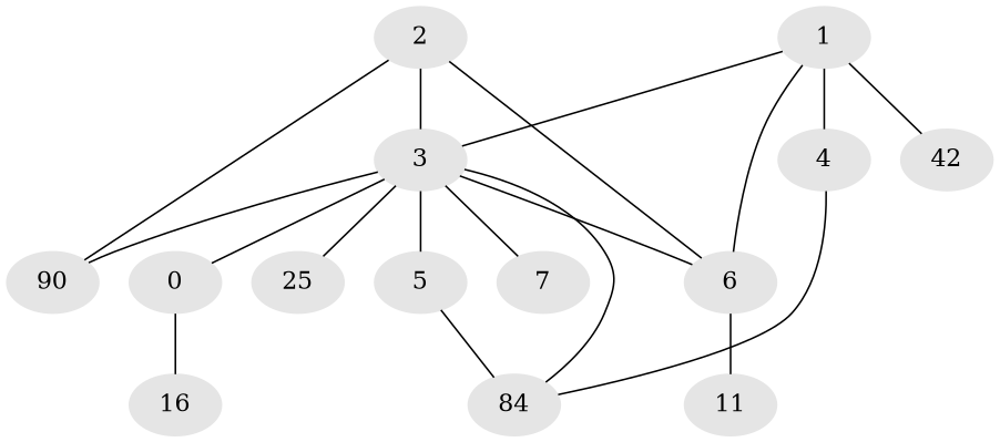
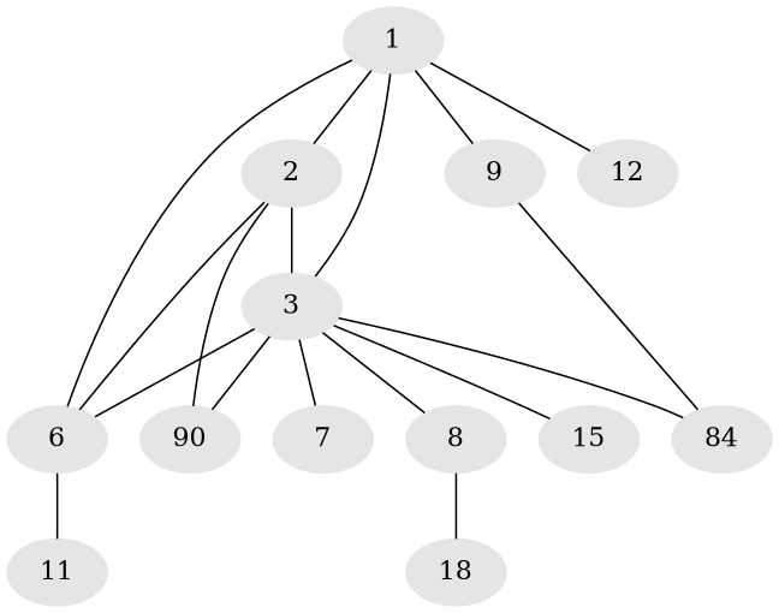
  graph {
    node [color=gray90 style=filled]
    edge [weight=1.0]
    1
    2
    3
-   4
+   4 [label=9]
    6
-   12 [label=42]
+   12
    n7 [label=90]
-   5
    7
-   8 [label=0]
+   8
    n11 [label=84]
-   15 [label=25]
+   15
    11
-   16
+   16 [label=18]
+   1 -- 2 [weight=2.0]
    1 -- 3
    1 -- 4 [weight=2.0]
    1 -- 6
    1 -- 12
    2 -- 3 [weight=18.0]
    2 -- 6
    2 -- n7
    3 -- 6 [weight=2.0]
    3 -- n7 [weight=3.0]
-   3 -- 5
    3 -- 7
    3 -- 8
    3 -- n11
    3 -- 15
    4 -- n11
    6 -- 11
-   5 -- n11 [weight=2.0]
    8 -- 16
  }
